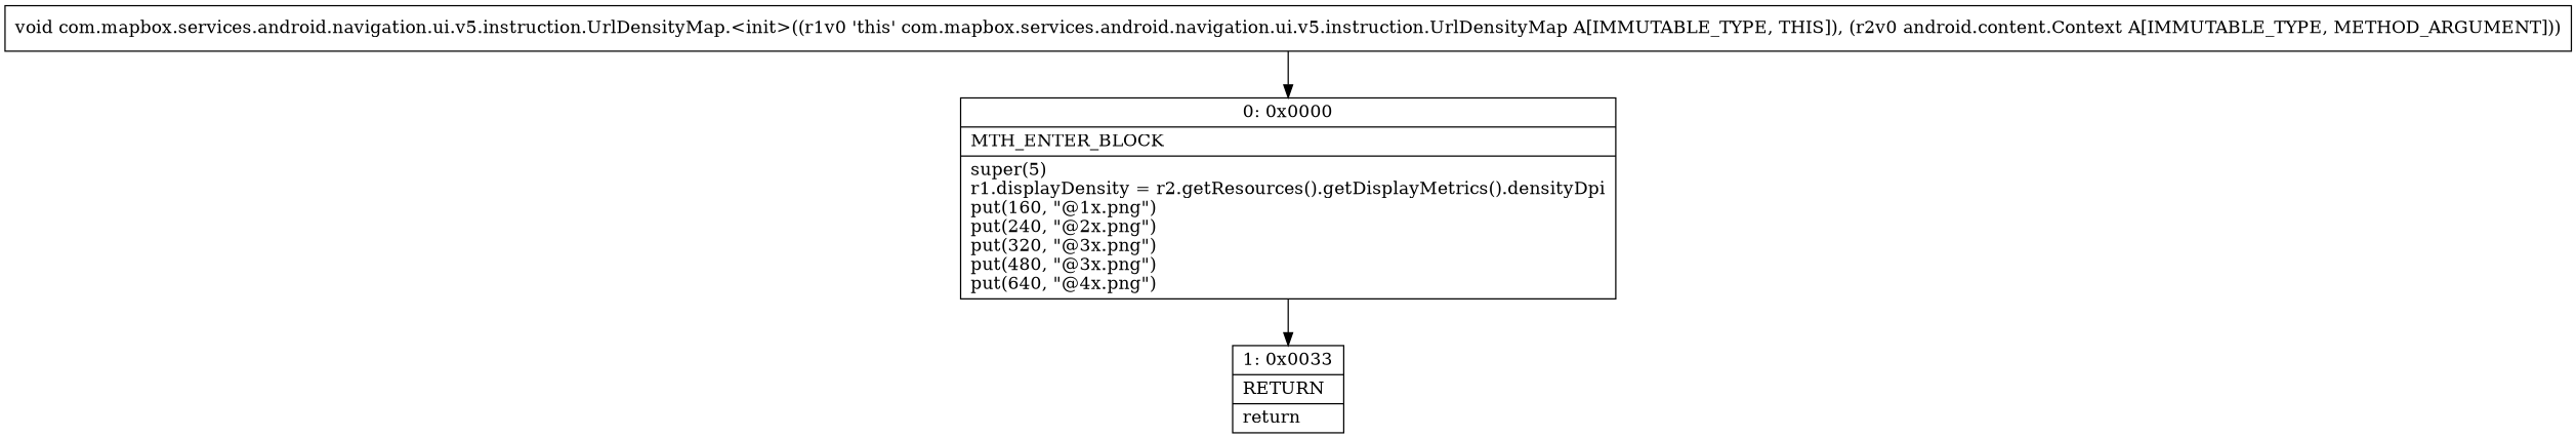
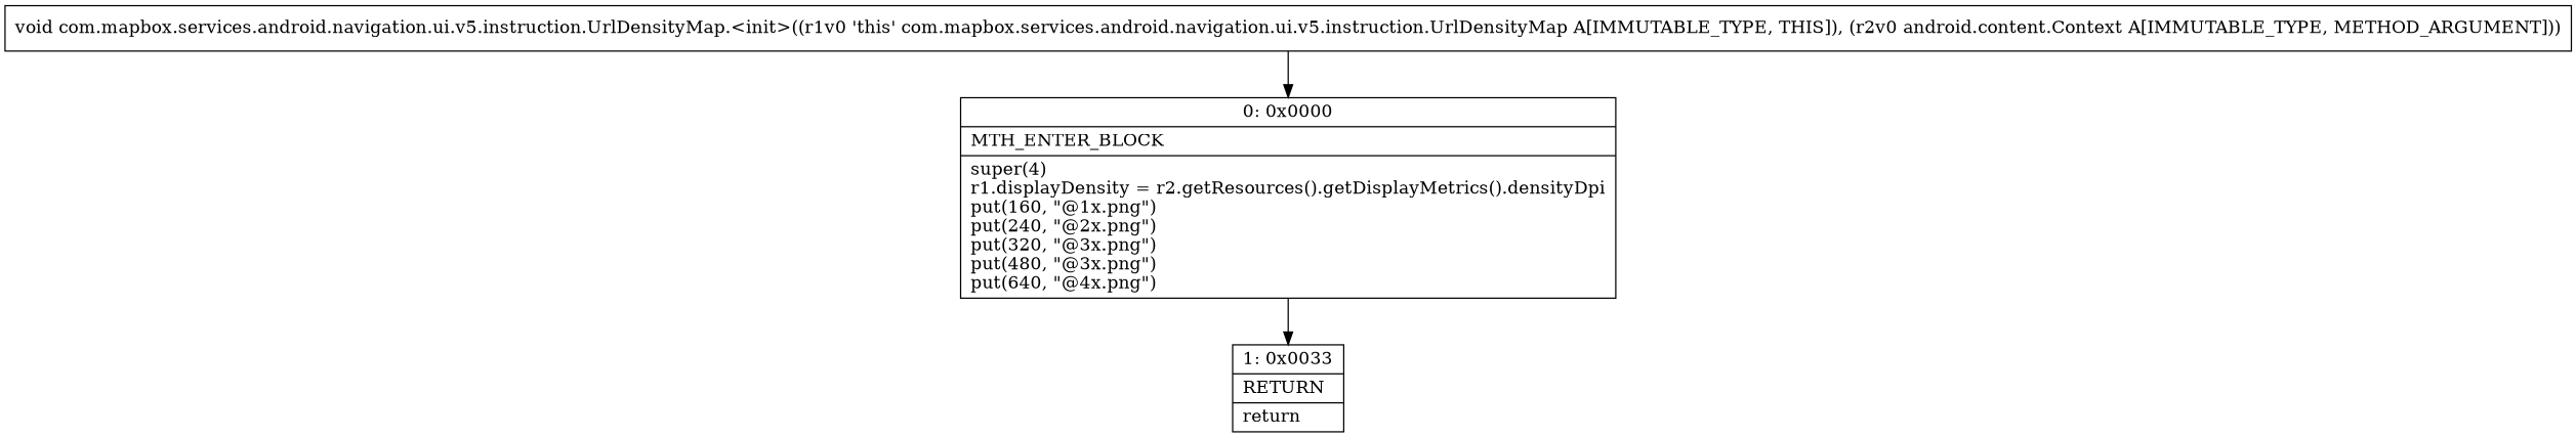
  digraph {
    node [shape=record]
-   n1 [label="{0\:\ 0x0000|MTH_ENTER_BLOCK\l|super(5)\lr1.displayDensity = r2.getResources().getDisplayMetrics().densityDpi\lput(160, \"@1x.png\")\lput(240, \"@2x.png\")\lput(320, \"@3x.png\")\lput(480, \"@3x.png\")\lput(640, \"@4x.png\")\l}"]
+   n1 [label="{0\:\ 0x0000|MTH_ENTER_BLOCK\l|super(4)\lr1.displayDensity = r2.getResources().getDisplayMetrics().densityDpi\lput(160, \"@1x.png\")\lput(240, \"@2x.png\")\lput(320, \"@3x.png\")\lput(480, \"@3x.png\")\lput(640, \"@4x.png\")\l}"]
    n2 [label="{1\:\ 0x0033|RETURN\l|return\l}"]
    n3 [label="{void com.mapbox.services.android.navigation.ui.v5.instruction.UrlDensityMap.\<init\>((r1v0 'this' com.mapbox.services.android.navigation.ui.v5.instruction.UrlDensityMap A[IMMUTABLE_TYPE, THIS]), (r2v0 android.content.Context A[IMMUTABLE_TYPE, METHOD_ARGUMENT])) }"]
    n1 -> n2
    n3 -> n1
  }
